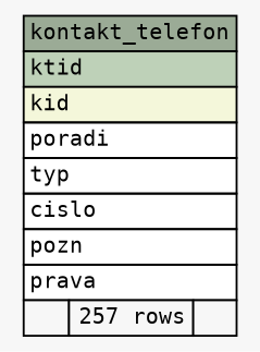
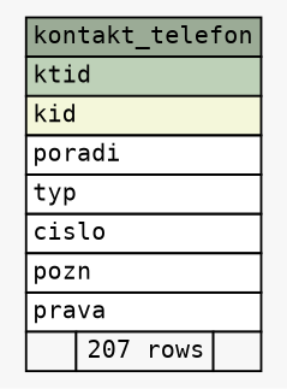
  digraph {
    bgcolor="#f7f7f7"
    fontname="DejaVu Sans Mono"
    fontsize=11
    nodesep=0.18
    rankdir=RL
    ranksep=0.46
-   n1 [fontname="DejaVu Sans Mono" fontsize=11 label=<     <TABLE BORDER="0" CELLBORDER="1" CELLSPACING="0" BGCOLOR="#ffffff">       <TR><TD COLSPAN="3" BGCOLOR="#9bab96" ALIGN="CENTER">kontakt_telefon</TD></TR>       <TR><TD PORT="ktid" COLSPAN="3" BGCOLOR="#bed1b8" ALIGN="LEFT">ktid</TD></TR>       <TR><TD PORT="kid" COLSPAN="3" BGCOLOR="#f4f7da" ALIGN="LEFT">kid</TD></TR>       <TR><TD PORT="poradi" COLSPAN="3" ALIGN="LEFT">poradi</TD></TR>       <TR><TD PORT="typ" COLSPAN="3" ALIGN="LEFT">typ</TD></TR>       <TR><TD PORT="cislo" COLSPAN="3" ALIGN="LEFT">cislo</TD></TR>       <TR><TD PORT="pozn" COLSPAN="3" ALIGN="LEFT">pozn</TD></TR>       <TR><TD PORT="prava" COLSPAN="3" ALIGN="LEFT">prava</TD></TR>       <TR><TD ALIGN="LEFT" BGCOLOR="#f7f7f7">  </TD><TD ALIGN="RIGHT" BGCOLOR="#f7f7f7">257 rows</TD><TD ALIGN="RIGHT" BGCOLOR="#f7f7f7">  </TD></TR>     </TABLE>> shape=plaintext]
+   n1 [fontname="DejaVu Sans Mono" fontsize=11 label=<     <TABLE BORDER="0" CELLBORDER="1" CELLSPACING="0" BGCOLOR="#ffffff">       <TR><TD COLSPAN="3" BGCOLOR="#9bab96" ALIGN="CENTER">kontakt_telefon</TD></TR>       <TR><TD PORT="ktid" COLSPAN="3" BGCOLOR="#bed1b8" ALIGN="LEFT">ktid</TD></TR>       <TR><TD PORT="kid" COLSPAN="3" BGCOLOR="#f4f7da" ALIGN="LEFT">kid</TD></TR>       <TR><TD PORT="poradi" COLSPAN="3" ALIGN="LEFT">poradi</TD></TR>       <TR><TD PORT="typ" COLSPAN="3" ALIGN="LEFT">typ</TD></TR>       <TR><TD PORT="cislo" COLSPAN="3" ALIGN="LEFT">cislo</TD></TR>       <TR><TD PORT="pozn" COLSPAN="3" ALIGN="LEFT">pozn</TD></TR>       <TR><TD PORT="prava" COLSPAN="3" ALIGN="LEFT">prava</TD></TR>       <TR><TD ALIGN="LEFT" BGCOLOR="#f7f7f7">  </TD><TD ALIGN="RIGHT" BGCOLOR="#f7f7f7">207 rows</TD><TD ALIGN="RIGHT" BGCOLOR="#f7f7f7">  </TD></TR>     </TABLE>> shape=plaintext]
  }
